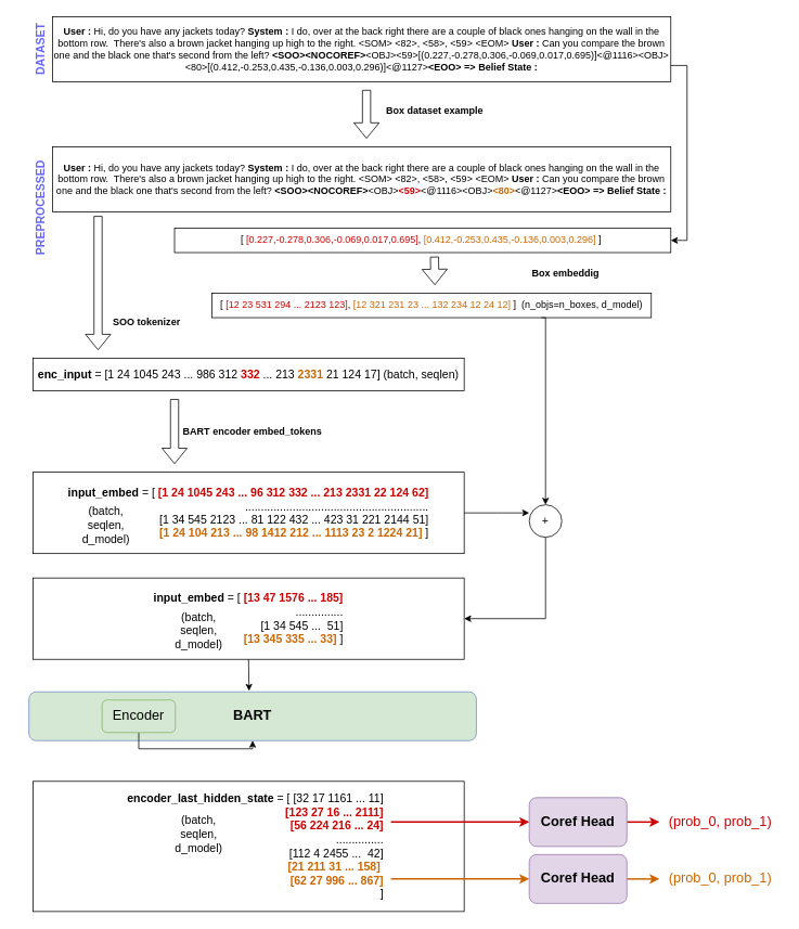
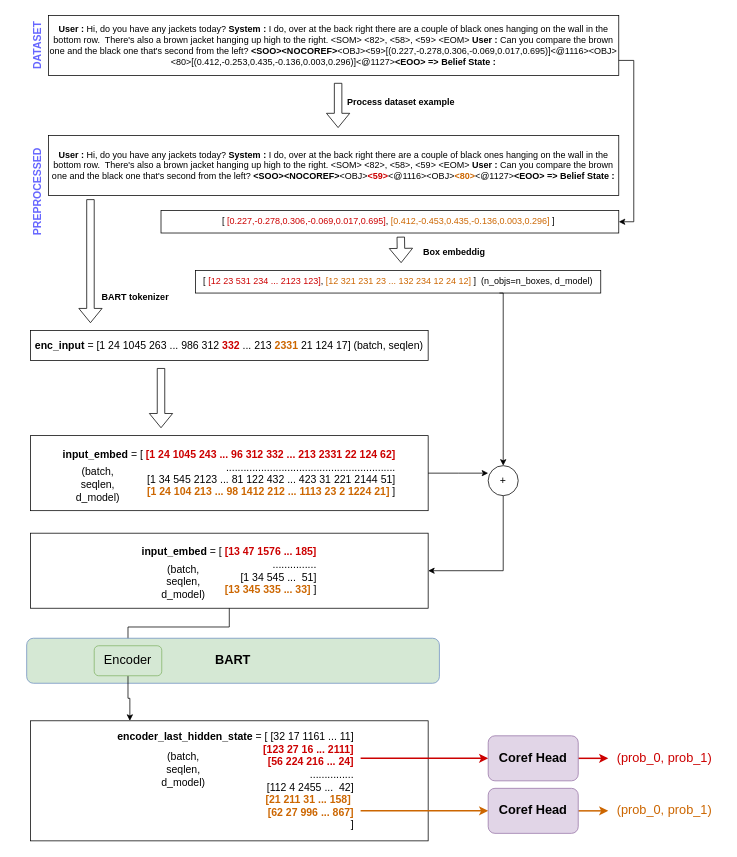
  <mxCell id="0" />
  <mxCell id="1" parent="0" />
  <mxCell id="2" style="edgeStyle=orthogonalEdgeStyle;rounded=0;orthogonalLoop=1;jettySize=auto;html=1;exitX=1;exitY=0.75;exitDx=0;exitDy=0;entryX=1;entryY=0.5;entryDx=0;entryDy=0;fontColor=#CC6600;" edge="1" parent="1" source="3" target="5"><mxGeometry relative="1" as="geometry" /></mxCell>
  <mxCell id="3" value="&lt;b&gt;User :&lt;/b&gt; Hi, do you have any jackets today? &lt;b&gt;System :&lt;/b&gt; I do, over at the back right there are a couple of black ones hanging on the wall in the bottom row.&amp;nbsp; There's also a brown jacket hanging up high to the right. &amp;lt;SOM&amp;gt; &amp;lt;82&amp;gt;, &amp;lt;58&amp;gt;, &amp;lt;59&amp;gt; &amp;lt;EOM&amp;gt; &lt;b&gt;User :&lt;/b&gt; Can you compare the brown one and the black one that's second from the left? &lt;b&gt;&amp;lt;SOO&amp;gt;&amp;lt;NOCOREF&amp;gt;&lt;/b&gt;&amp;lt;OBJ&amp;gt;&amp;lt;59&amp;gt;[(0.227,-0.278,0.306,-0.069,0.017,0.695)]&amp;lt;@1116&amp;gt;&amp;lt;OBJ&amp;gt;&amp;lt;80&amp;gt;[(0.412,-0.253,0.435,-0.136,0.003,0.296)]&amp;lt;@1127&amp;gt;&lt;b&gt;&amp;lt;EOO&amp;gt; =&amp;gt; Belief State :&lt;/b&gt;" style="text;html=1;strokeColor=default;fillColor=none;align=center;verticalAlign=middle;whiteSpace=wrap;rounded=0;" parent="1" vertex="1"><mxGeometry x="64" y="20" width="760" height="80" as="geometry" /></mxCell>
  <mxCell id="4" value="&lt;b&gt;User :&lt;/b&gt; Hi, do you have any jackets today? &lt;b&gt;System :&lt;/b&gt; I do, over at the back right there are a couple of black ones hanging on the wall in the bottom row.&amp;nbsp; There's also a brown jacket hanging up high to the right. &amp;lt;SOM&amp;gt; &amp;lt;82&amp;gt;, &amp;lt;58&amp;gt;, &amp;lt;59&amp;gt; &amp;lt;EOM&amp;gt; &lt;b&gt;User :&lt;/b&gt; Can you compare the brown one and the black one that's second from the left? &lt;b&gt;&amp;lt;SOO&amp;gt;&amp;lt;NOCOREF&amp;gt;&lt;/b&gt;&amp;lt;OBJ&amp;gt;&lt;b style=&quot;&quot;&gt;&lt;font color=&quot;#cc0000&quot;&gt;&amp;lt;59&amp;gt;&lt;/font&gt;&lt;/b&gt;&amp;lt;@1116&amp;gt;&amp;lt;OBJ&amp;gt;&lt;font color=&quot;#cc6600&quot;&gt;&lt;b&gt;&amp;lt;80&amp;gt;&lt;/b&gt;&lt;/font&gt;&amp;lt;@1127&amp;gt;&lt;b&gt;&amp;lt;EOO&amp;gt; =&amp;gt; Belief State :&lt;/b&gt;" style="text;html=1;strokeColor=default;fillColor=none;align=center;verticalAlign=middle;whiteSpace=wrap;rounded=0;" parent="1" vertex="1"><mxGeometry x="64" y="180" width="760" height="80" as="geometry" /></mxCell>
- <mxCell id="5" value="[ &lt;font color=&quot;#cc0000&quot;&gt;[0.227,-0.278,0.306,-0.069,0.017,0.695]&lt;/font&gt;, &lt;font color=&quot;#cc6600&quot;&gt;[0.412,-0.253,0.435,-0.136,0.003,0.296]&lt;/font&gt; ]&amp;nbsp;" style="text;html=1;strokeColor=default;fillColor=none;align=center;verticalAlign=middle;whiteSpace=wrap;rounded=0;" parent="1" vertex="1"><mxGeometry x="214" y="280" width="610" height="30" as="geometry" /></mxCell>
+ <mxCell id="5" value="[ &lt;font color=&quot;#cc0000&quot;&gt;[0.227,-0.278,0.306,-0.069,0.017,0.695]&lt;/font&gt;, &lt;font color=&quot;#cc6600&quot;&gt;[0.412,-0.453,0.435,-0.136,0.003,0.296]&lt;/font&gt; ]&amp;nbsp;" style="text;html=1;strokeColor=default;fillColor=none;align=center;verticalAlign=middle;whiteSpace=wrap;rounded=0;" parent="1" vertex="1"><mxGeometry x="214" y="280" width="610" height="30" as="geometry" /></mxCell>
  <mxCell id="6" value="" style="shape=flexArrow;endArrow=classic;html=1;rounded=0;" parent="1" edge="1"><mxGeometry width="50" height="50" relative="1" as="geometry"><mxPoint x="450" y="110" as="sourcePoint" /><mxPoint x="450" y="170" as="targetPoint" /></mxGeometry></mxCell>
  <mxCell id="7" value="&lt;b&gt;&lt;font color=&quot;#6666ff&quot; style=&quot;font-size: 14px;&quot;&gt;DATASET&lt;/font&gt;&lt;/b&gt;" style="text;html=1;strokeColor=none;fillColor=none;align=center;verticalAlign=middle;whiteSpace=wrap;rounded=0;rotation=-90;" parent="1" vertex="1"><mxGeometry x="20" y="45" width="60" height="30" as="geometry" /></mxCell>
  <mxCell id="8" value="&lt;font color=&quot;#6666ff&quot;&gt;&lt;span style=&quot;font-size: 14px;&quot;&gt;&lt;b&gt;PREPROCESSED&lt;/b&gt;&lt;/span&gt;&lt;/font&gt;" style="text;html=1;strokeColor=none;fillColor=none;align=center;verticalAlign=middle;whiteSpace=wrap;rounded=0;rotation=-90;" parent="1" vertex="1"><mxGeometry x="20" y="240" width="60" height="30" as="geometry" /></mxCell>
- <mxCell id="9" value="&lt;font color=&quot;#000000&quot; style=&quot;font-size: 12px;&quot;&gt;&lt;b&gt;Box dataset example&lt;/b&gt;&lt;/font&gt;" style="text;html=1;strokeColor=none;fillColor=none;align=center;verticalAlign=middle;whiteSpace=wrap;rounded=0;fontSize=14;fontColor=#6666FF;" parent="1" vertex="1"><mxGeometry x="444" y="120" width="180" height="30" as="geometry" /></mxCell>
+ <mxCell id="9" value="&lt;font color=&quot;#000000&quot; style=&quot;font-size: 12px;&quot;&gt;&lt;b&gt;Process dataset example&lt;/b&gt;&lt;/font&gt;" style="text;html=1;strokeColor=none;fillColor=none;align=center;verticalAlign=middle;whiteSpace=wrap;rounded=0;fontSize=14;fontColor=#6666FF;" parent="1" vertex="1"><mxGeometry x="444" y="120" width="180" height="30" as="geometry" /></mxCell>
  <mxCell id="10" value="" style="shape=flexArrow;endArrow=classic;html=1;rounded=0;" parent="1" edge="1"><mxGeometry width="50" height="50" relative="1" as="geometry"><mxPoint x="120" y="265" as="sourcePoint" /><mxPoint x="120" y="430" as="targetPoint" /></mxGeometry></mxCell>
- <mxCell id="11" value="&lt;font color=&quot;#000000&quot;&gt;&lt;span style=&quot;font-size: 12px;&quot;&gt;&lt;b&gt;SOO tokenizer&lt;/b&gt;&lt;/span&gt;&lt;/font&gt;" style="text;html=1;strokeColor=none;fillColor=none;align=center;verticalAlign=middle;whiteSpace=wrap;rounded=0;fontSize=14;fontColor=#6666FF;" parent="1" vertex="1"><mxGeometry x="90" y="380" width="180" height="30" as="geometry" /></mxCell>
- <mxCell id="12" value="&lt;font style=&quot;font-size: 14px;&quot;&gt;&lt;b&gt;enc_input&lt;/b&gt; = [1 24 1045 243 ... 986 312 &lt;b&gt;&lt;font color=&quot;#cc0000&quot;&gt;332&lt;/font&gt;&lt;/b&gt; ... 213 &lt;font color=&quot;#cc6600&quot;&gt;&lt;b&gt;2331&lt;/b&gt;&lt;/font&gt; 21 124 17] (batch, seqlen)&lt;/font&gt;" style="text;html=1;strokeColor=default;fillColor=none;align=center;verticalAlign=middle;whiteSpace=wrap;rounded=0;" parent="1" vertex="1"><mxGeometry x="40" y="440" width="530" height="40" as="geometry" /></mxCell>
+ <mxCell id="11" value="&lt;font color=&quot;#000000&quot;&gt;&lt;span style=&quot;font-size: 12px;&quot;&gt;&lt;b&gt;BART tokenizer&lt;/b&gt;&lt;/span&gt;&lt;/font&gt;" style="text;html=1;strokeColor=none;fillColor=none;align=center;verticalAlign=middle;whiteSpace=wrap;rounded=0;fontSize=14;fontColor=#6666FF;" parent="1" vertex="1"><mxGeometry x="90" y="380" width="180" height="30" as="geometry" /></mxCell>
+ <mxCell id="12" value="&lt;font style=&quot;font-size: 14px;&quot;&gt;&lt;b&gt;enc_input&lt;/b&gt; = [1 24 1045 263 ... 986 312 &lt;b&gt;&lt;font color=&quot;#cc0000&quot;&gt;332&lt;/font&gt;&lt;/b&gt; ... 213 &lt;font color=&quot;#cc6600&quot;&gt;&lt;b&gt;2331&lt;/b&gt;&lt;/font&gt; 21 124 17] (batch, seqlen)&lt;/font&gt;" style="text;html=1;strokeColor=default;fillColor=none;align=center;verticalAlign=middle;whiteSpace=wrap;rounded=0;" parent="1" vertex="1"><mxGeometry x="40" y="440" width="530" height="40" as="geometry" /></mxCell>
  <mxCell id="13" value="" style="shape=flexArrow;endArrow=classic;html=1;rounded=0;" parent="1" edge="1"><mxGeometry width="50" height="50" relative="1" as="geometry"><mxPoint x="214" y="490" as="sourcePoint" /><mxPoint x="214" y="570" as="targetPoint" /></mxGeometry></mxCell>
  <mxCell id="14" style="edgeStyle=orthogonalEdgeStyle;rounded=0;orthogonalLoop=1;jettySize=auto;html=1;exitX=1;exitY=0.5;exitDx=0;exitDy=0;fontSize=14;fontColor=#000000;" parent="1" source="15" edge="1"><mxGeometry relative="1" as="geometry"><mxPoint x="650" y="630" as="targetPoint" /></mxGeometry></mxCell>
  <mxCell id="15" value="&lt;div style=&quot;text-align: right;&quot;&gt;&lt;font style=&quot;background-color: initial; font-size: 14px;&quot;&gt;&lt;b&gt;input_embed&lt;/b&gt; = [&amp;nbsp;&lt;/font&gt;&lt;span style=&quot;background-color: initial; font-size: 14px;&quot;&gt;&lt;b&gt;&lt;font color=&quot;#cc0000&quot;&gt;[1 24 1045 243 ... 96 312 332 ... 213 2331 22 124 62]&lt;/font&gt;&lt;/b&gt;&lt;/span&gt;&lt;/div&gt;&lt;div style=&quot;text-align: right;&quot;&gt;&lt;span style=&quot;background-color: initial; font-size: 14px;&quot;&gt;..........................................................&lt;/span&gt;&lt;/div&gt;&lt;div style=&quot;text-align: right;&quot;&gt;&lt;span style=&quot;font-size: 14px; text-align: center;&quot;&gt;[1 34 545 2123 ... 81 122 432 ... 423 31 221 2144 51]&lt;/span&gt;&lt;span style=&quot;background-color: initial; font-size: 14px;&quot;&gt;&lt;br&gt;&lt;/span&gt;&lt;/div&gt;&lt;div style=&quot;text-align: right;&quot;&gt;&lt;span style=&quot;font-size: 14px; text-align: center;&quot;&gt;&lt;font color=&quot;#cc6600&quot;&gt;&lt;b&gt;[1 24 104 213 ... 98 1412 212 ... 1113 23 2 1224 21]&amp;nbsp;&lt;/b&gt;&lt;/font&gt;&lt;/span&gt;&lt;span style=&quot;font-size: 14px; text-align: center; background-color: initial;&quot;&gt;]&lt;/span&gt;&lt;/div&gt;" style="text;html=1;strokeColor=default;fillColor=none;align=center;verticalAlign=middle;whiteSpace=wrap;rounded=0;" parent="1" vertex="1"><mxGeometry x="40" y="580" width="530" height="100" as="geometry" /></mxCell>
- <mxCell id="16" value="&lt;font color=&quot;#000000&quot;&gt;&lt;span style=&quot;font-size: 12px;&quot;&gt;&lt;b&gt;BART encoder embed_tokens&lt;/b&gt;&lt;/span&gt;&lt;/font&gt;" style="text;html=1;strokeColor=none;fillColor=none;align=center;verticalAlign=middle;whiteSpace=wrap;rounded=0;fontSize=14;fontColor=#6666FF;" parent="1" vertex="1"><mxGeometry x="220" y="515" width="180" height="30" as="geometry" /></mxCell>
  <mxCell id="17" value="&lt;font color=&quot;#000000&quot;&gt;(batch, seqlen, d_model)&lt;/font&gt;" style="text;html=1;strokeColor=none;fillColor=none;align=center;verticalAlign=middle;whiteSpace=wrap;rounded=0;fontSize=14;fontColor=#CC6600;" parent="1" vertex="1"><mxGeometry x="100" y="630" width="60" height="30" as="geometry" /></mxCell>
  <mxCell id="18" style="edgeStyle=orthogonalEdgeStyle;rounded=0;orthogonalLoop=1;jettySize=auto;html=1;exitX=0.75;exitY=1;exitDx=0;exitDy=0;entryX=0.5;entryY=0;entryDx=0;entryDy=0;fontSize=14;fontColor=#000000;" parent="1" source="19" target="23" edge="1"><mxGeometry relative="1" as="geometry"><Array as="points"><mxPoint x="670" y="390" /></Array></mxGeometry></mxCell>
- <mxCell id="19" value="[ &lt;font color=&quot;#cc0000&quot;&gt;[12 23 531 294 ... 2123 123]&lt;/font&gt;, &lt;font color=&quot;#cc6600&quot;&gt;[12 321 231 23 ... 132 234 12 24 12]&lt;/font&gt; ]&amp;nbsp; (n_objs=n_boxes, d_model)" style="text;html=1;strokeColor=default;fillColor=none;align=center;verticalAlign=middle;whiteSpace=wrap;rounded=0;" parent="1" vertex="1"><mxGeometry x="260" y="360" width="540" height="30" as="geometry" /></mxCell>
+ <mxCell id="19" value="[ &lt;font color=&quot;#cc0000&quot;&gt;[12 23 531 234 ... 2123 123]&lt;/font&gt;, &lt;font color=&quot;#cc6600&quot;&gt;[12 321 231 23 ... 132 234 12 24 12]&lt;/font&gt; ]&amp;nbsp; (n_objs=n_boxes, d_model)" style="text;html=1;strokeColor=default;fillColor=none;align=center;verticalAlign=middle;whiteSpace=wrap;rounded=0;" parent="1" vertex="1"><mxGeometry x="260" y="360" width="540" height="30" as="geometry" /></mxCell>
  <mxCell id="20" value="" style="shape=flexArrow;endArrow=classic;html=1;rounded=0;" parent="1" edge="1"><mxGeometry width="50" height="50" relative="1" as="geometry"><mxPoint x="533.5" y="315" as="sourcePoint" /><mxPoint x="534" y="350" as="targetPoint" /></mxGeometry></mxCell>
- <mxCell id="21" value="&lt;font color=&quot;#000000&quot;&gt;&lt;span style=&quot;font-size: 12px;&quot;&gt;&lt;b&gt;Box embeddig&lt;/b&gt;&lt;/span&gt;&lt;/font&gt;" style="text;html=1;strokeColor=none;fillColor=none;align=center;verticalAlign=middle;whiteSpace=wrap;rounded=0;fontSize=14;fontColor=#6666FF;" parent="1" vertex="1"><mxGeometry x="640" y="320" width="110" height="30" as="geometry" /></mxCell>
+ <mxCell id="21" value="&lt;font color=&quot;#000000&quot;&gt;&lt;span style=&quot;font-size: 12px;&quot;&gt;&lt;b&gt;Box embeddig&lt;/b&gt;&lt;/span&gt;&lt;/font&gt;" style="text;html=1;strokeColor=none;fillColor=none;align=center;verticalAlign=middle;whiteSpace=wrap;rounded=0;fontSize=14;fontColor=#6666FF;" parent="1" vertex="1"><mxGeometry x="550" y="320" width="110" height="30" as="geometry" /></mxCell>
  <mxCell id="22" style="edgeStyle=orthogonalEdgeStyle;rounded=0;orthogonalLoop=1;jettySize=auto;html=1;exitX=0.5;exitY=1;exitDx=0;exitDy=0;entryX=1;entryY=0.5;entryDx=0;entryDy=0;fontSize=14;fontColor=#000000;" parent="1" source="23" target="25" edge="1"><mxGeometry relative="1" as="geometry" /></mxCell>
  <mxCell id="23" value="+" style="ellipse;whiteSpace=wrap;html=1;aspect=fixed;fontSize=14;fontColor=#000000;strokeColor=default;" parent="1" vertex="1"><mxGeometry x="650" y="620" width="40" height="40" as="geometry" /></mxCell>
- <mxCell id="24" style="edgeStyle=orthogonalEdgeStyle;rounded=0;orthogonalLoop=1;jettySize=auto;html=1;exitX=0.5;exitY=1;exitDx=0;exitDy=0;fontSize=17;fontColor=#000000;entryX=0.492;entryY=-0.019;entryDx=0;entryDy=0;entryPerimeter=0;" parent="1" source="25" target="27" edge="1"><mxGeometry relative="1" as="geometry"><mxPoint x="305.455" y="840" as="targetPoint" /></mxGeometry></mxCell>
+ <mxCell id="24" style="edgeStyle=orthogonalEdgeStyle;rounded=0;orthogonalLoop=1;jettySize=auto;html=1;exitX=0.5;exitY=1;exitDx=0;exitDy=0;fontSize=17;fontColor=#000000;" parent="1" source="25" target="29" edge="1"><mxGeometry relative="1" as="geometry"><mxPoint x="305.455" y="840" as="targetPoint" /></mxGeometry></mxCell>
  <mxCell id="25" value="&lt;div style=&quot;text-align: right;&quot;&gt;&lt;font style=&quot;background-color: initial; font-size: 14px;&quot;&gt;&lt;b&gt;input_embed&lt;/b&gt; = [&amp;nbsp;&lt;/font&gt;&lt;span style=&quot;background-color: initial; font-size: 14px;&quot;&gt;&lt;b&gt;&lt;font color=&quot;#cc0000&quot;&gt;[13 47 1576 ... 185]&lt;/font&gt;&lt;/b&gt;&lt;/span&gt;&lt;/div&gt;&lt;div style=&quot;text-align: right;&quot;&gt;&lt;span style=&quot;background-color: initial; font-size: 14px;&quot;&gt;...............&lt;/span&gt;&lt;/div&gt;&lt;div style=&quot;text-align: right;&quot;&gt;&lt;span style=&quot;font-size: 14px; text-align: center;&quot;&gt;[1 34 545 ...&amp;nbsp; 51]&lt;/span&gt;&lt;span style=&quot;background-color: initial; font-size: 14px;&quot;&gt;&lt;br&gt;&lt;/span&gt;&lt;/div&gt;&lt;div style=&quot;text-align: right;&quot;&gt;&lt;span style=&quot;font-size: 14px; text-align: center;&quot;&gt;&lt;font color=&quot;#cc6600&quot;&gt;&lt;b&gt;[13 345 335 ... 33]&amp;nbsp;&lt;/b&gt;&lt;/font&gt;&lt;/span&gt;&lt;span style=&quot;font-size: 14px; text-align: center; background-color: initial;&quot;&gt;]&lt;/span&gt;&lt;/div&gt;" style="text;html=1;strokeColor=default;fillColor=none;align=center;verticalAlign=middle;whiteSpace=wrap;rounded=0;" parent="1" vertex="1"><mxGeometry x="40" y="710" width="530" height="100" as="geometry" /></mxCell>
  <mxCell id="26" value="&lt;font color=&quot;#000000&quot;&gt;(batch, seqlen, d_model)&lt;/font&gt;" style="text;html=1;strokeColor=none;fillColor=none;align=center;verticalAlign=middle;whiteSpace=wrap;rounded=0;fontSize=14;fontColor=#CC6600;" parent="1" vertex="1"><mxGeometry x="214" y="760" width="60" height="30" as="geometry" /></mxCell>
  <mxCell id="27" value="&lt;b&gt;&lt;font style=&quot;font-size: 17px;&quot;&gt;BART&lt;/font&gt;&lt;/b&gt;" style="rounded=1;whiteSpace=wrap;html=1;fontSize=14;strokeColor=#6c8ebf;fillColor=#d5e8d4;" parent="1" vertex="1"><mxGeometry x="35" y="850" width="550" height="60" as="geometry" /></mxCell>
- <mxCell id="28" style="edgeStyle=orthogonalEdgeStyle;rounded=0;orthogonalLoop=1;jettySize=auto;html=1;exitX=0.5;exitY=1;exitDx=0;exitDy=0;fontSize=17;fontColor=#000000;" parent="1" source="29" target="27" edge="1"><mxGeometry relative="1" as="geometry" /></mxCell>
+ <mxCell id="28" style="edgeStyle=orthogonalEdgeStyle;rounded=0;orthogonalLoop=1;jettySize=auto;html=1;exitX=0.5;exitY=1;exitDx=0;exitDy=0;entryX=0.25;entryY=0;entryDx=0;entryDy=0;fontSize=17;fontColor=#000000;" parent="1" source="29" target="30" edge="1"><mxGeometry relative="1" as="geometry" /></mxCell>
  <mxCell id="29" value="Encoder" style="rounded=1;whiteSpace=wrap;html=1;fontSize=17;strokeColor=#82b366;fillColor=#d5e8d4;" parent="1" vertex="1"><mxGeometry x="125" y="860" width="90" height="40" as="geometry" /></mxCell>
  <mxCell id="30" value="&lt;div style=&quot;text-align: right;&quot;&gt;&lt;font style=&quot;background-color: initial; font-size: 14px;&quot;&gt;&lt;b&gt;encoder_last_hidden_state&lt;/b&gt; = [&amp;nbsp;&lt;/font&gt;&lt;span style=&quot;background-color: initial; font-size: 14px;&quot;&gt;[32 17 1161 ... 11]&lt;/span&gt;&lt;/div&gt;&lt;div style=&quot;text-align: right;&quot;&gt;&lt;b style=&quot;font-size: 14px;&quot;&gt;&lt;font color=&quot;#cc0000&quot;&gt;[123 27 16 ... 2111]&lt;/font&gt;&lt;/b&gt;&lt;span style=&quot;background-color: initial; font-size: 14px;&quot;&gt;&lt;b&gt;&lt;font color=&quot;#cc0000&quot;&gt;&lt;br&gt;&lt;/font&gt;&lt;/b&gt;&lt;/span&gt;&lt;/div&gt;&lt;div style=&quot;text-align: right;&quot;&gt;&lt;b style=&quot;font-size: 14px;&quot;&gt;&lt;font color=&quot;#cc0000&quot;&gt;[56 224 216 ... 24]&lt;/font&gt;&lt;/b&gt;&lt;b style=&quot;font-size: 14px;&quot;&gt;&lt;font color=&quot;#cc0000&quot;&gt;&lt;br&gt;&lt;/font&gt;&lt;/b&gt;&lt;/div&gt;&lt;div style=&quot;text-align: right;&quot;&gt;&lt;span style=&quot;background-color: initial; font-size: 14px;&quot;&gt;...............&lt;/span&gt;&lt;/div&gt;&lt;div style=&quot;text-align: right;&quot;&gt;&lt;span style=&quot;font-size: 14px; text-align: center;&quot;&gt;[112 4 2455 ...&amp;nbsp; 42]&lt;/span&gt;&lt;span style=&quot;background-color: initial; font-size: 14px;&quot;&gt;&lt;br&gt;&lt;/span&gt;&lt;/div&gt;&lt;div style=&quot;text-align: right;&quot;&gt;&lt;span style=&quot;font-size: 14px; text-align: center;&quot;&gt;&lt;font color=&quot;#cc6600&quot;&gt;&lt;b&gt;[21 211 31 ... 158]&amp;nbsp;&lt;/b&gt;&lt;/font&gt;&lt;/span&gt;&lt;/div&gt;&lt;b style=&quot;font-size: 14px; text-align: right;&quot;&gt;&lt;span style=&quot;color: rgb(204, 0, 0); white-space: pre;&quot;&gt;&#09;&lt;/span&gt;&lt;span style=&quot;color: rgb(204, 0, 0); white-space: pre;&quot;&gt;&#09;&lt;/span&gt;&lt;span style=&quot;color: rgb(204, 0, 0); white-space: pre;&quot;&gt;&#09;&lt;/span&gt;&lt;span style=&quot;color: rgb(204, 0, 0); white-space: pre;&quot;&gt;&#09;&lt;/span&gt;&lt;span style=&quot;color: rgb(204, 0, 0); white-space: pre;&quot;&gt;&#09;&lt;/span&gt;&lt;span style=&quot;color: rgb(204, 0, 0); white-space: pre;&quot;&gt;&#09;&lt;/span&gt;&lt;span style=&quot;color: rgb(204, 0, 0); white-space: pre;&quot;&gt;&#09;&lt;/span&gt;&lt;font color=&quot;#cc6600&quot;&gt;[62 27 996 ... 867]&lt;/font&gt;&lt;/b&gt;&lt;div style=&quot;text-align: right;&quot;&gt;&lt;span style=&quot;font-size: 14px; text-align: center; background-color: initial;&quot;&gt;]&lt;/span&gt;&lt;/div&gt;" style="text;html=1;strokeColor=default;fillColor=none;align=center;verticalAlign=middle;whiteSpace=wrap;rounded=0;" parent="1" vertex="1"><mxGeometry x="40" y="960" width="530" height="160" as="geometry" /></mxCell>
  <mxCell id="31" value="&lt;font color=&quot;#000000&quot;&gt;(batch, seqlen, d_model)&lt;/font&gt;" style="text;html=1;strokeColor=none;fillColor=none;align=center;verticalAlign=middle;whiteSpace=wrap;rounded=0;fontSize=14;fontColor=#CC6600;" parent="1" vertex="1"><mxGeometry x="214" y="1010" width="60" height="30" as="geometry" /></mxCell>
  <mxCell id="32" value="" style="endArrow=classic;html=1;rounded=0;fontSize=17;fontColor=#CC6600;strokeColor=#CC0000;strokeWidth=2;" parent="1" edge="1"><mxGeometry width="50" height="50" relative="1" as="geometry"><mxPoint x="480" y="1010" as="sourcePoint" /><mxPoint x="650" y="1010" as="targetPoint" /></mxGeometry></mxCell>
  <mxCell id="33" value="" style="endArrow=classic;html=1;rounded=0;fontSize=17;fontColor=#CC6600;strokeColor=#CC6600;strokeWidth=2;" parent="1" edge="1"><mxGeometry width="50" height="50" relative="1" as="geometry"><mxPoint x="480" y="1080" as="sourcePoint" /><mxPoint x="650" y="1080" as="targetPoint" /></mxGeometry></mxCell>
  <mxCell id="34" style="edgeStyle=orthogonalEdgeStyle;rounded=0;orthogonalLoop=1;jettySize=auto;html=1;exitX=1;exitY=0.5;exitDx=0;exitDy=0;entryX=0;entryY=0.5;entryDx=0;entryDy=0;fontSize=17;fontColor=#000000;strokeColor=#CC0000;strokeWidth=2;" parent="1" source="35" target="38" edge="1"><mxGeometry relative="1" as="geometry" /></mxCell>
  <mxCell id="35" value="&lt;font color=&quot;#000000&quot;&gt;&lt;b&gt;Coref Head&lt;/b&gt;&lt;/font&gt;" style="rounded=1;whiteSpace=wrap;html=1;fontSize=17;strokeColor=#9673a6;fillColor=#e1d5e7;" parent="1" vertex="1"><mxGeometry x="650" y="980" width="120" height="60" as="geometry" /></mxCell>
  <mxCell id="36" style="edgeStyle=orthogonalEdgeStyle;rounded=0;orthogonalLoop=1;jettySize=auto;html=1;exitX=1;exitY=0.5;exitDx=0;exitDy=0;entryX=0;entryY=0.5;entryDx=0;entryDy=0;fontSize=17;fontColor=#000000;strokeColor=#CC6600;strokeWidth=2;" parent="1" source="37" target="39" edge="1"><mxGeometry relative="1" as="geometry" /></mxCell>
  <mxCell id="37" value="&lt;font color=&quot;#000000&quot;&gt;&lt;b&gt;Coref Head&lt;/b&gt;&lt;/font&gt;" style="rounded=1;whiteSpace=wrap;html=1;fontSize=17;strokeColor=#9673a6;fillColor=#e1d5e7;" parent="1" vertex="1"><mxGeometry x="650" y="1050" width="120" height="60" as="geometry" /></mxCell>
  <mxCell id="38" value="&lt;font color=&quot;#cc0000&quot;&gt;(prob_0, prob_1)&lt;/font&gt;" style="text;html=1;strokeColor=none;fillColor=none;align=center;verticalAlign=middle;whiteSpace=wrap;rounded=0;fontSize=17;fontColor=#000000;" parent="1" vertex="1"><mxGeometry x="810" y="995" width="150" height="30" as="geometry" /></mxCell>
  <mxCell id="39" value="&lt;font color=&quot;#cc6600&quot;&gt;(prob_0, prob_1)&lt;/font&gt;" style="text;html=1;strokeColor=none;fillColor=none;align=center;verticalAlign=middle;whiteSpace=wrap;rounded=0;fontSize=17;fontColor=#000000;" parent="1" vertex="1"><mxGeometry x="810" y="1065" width="150" height="30" as="geometry" /></mxCell>
